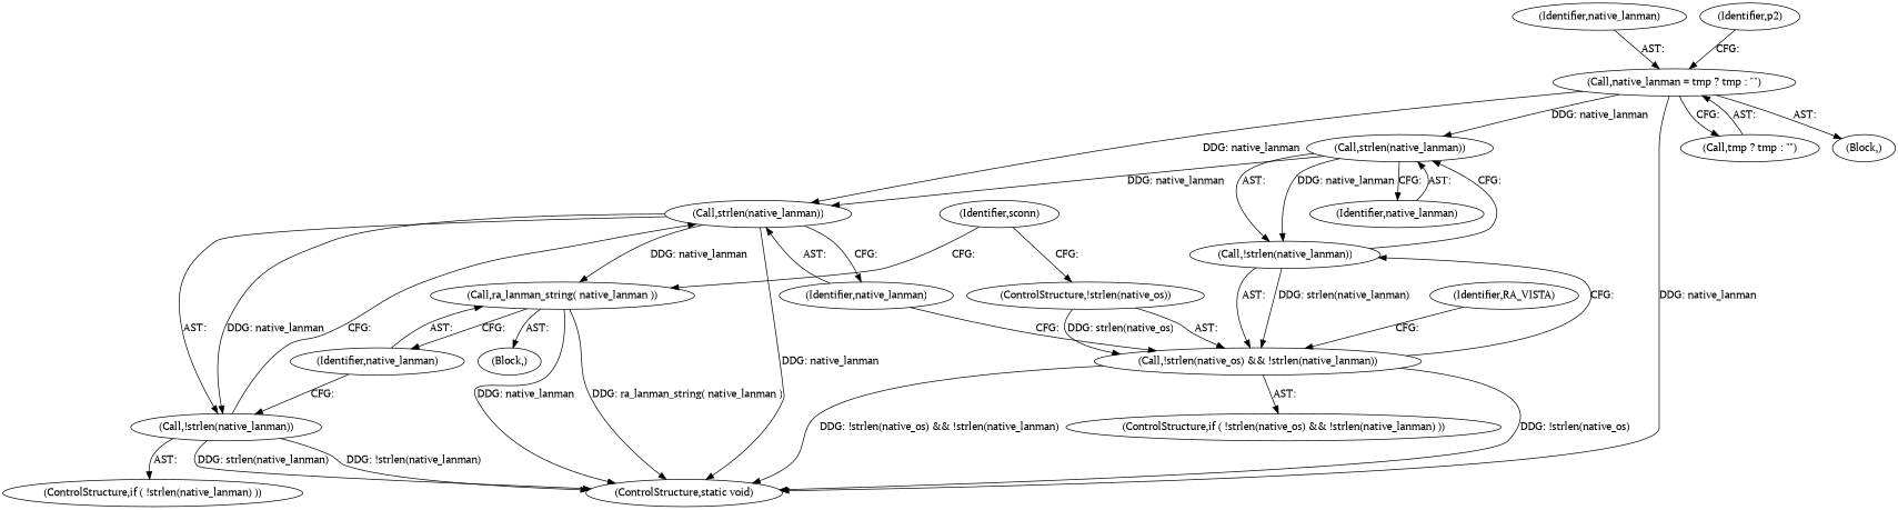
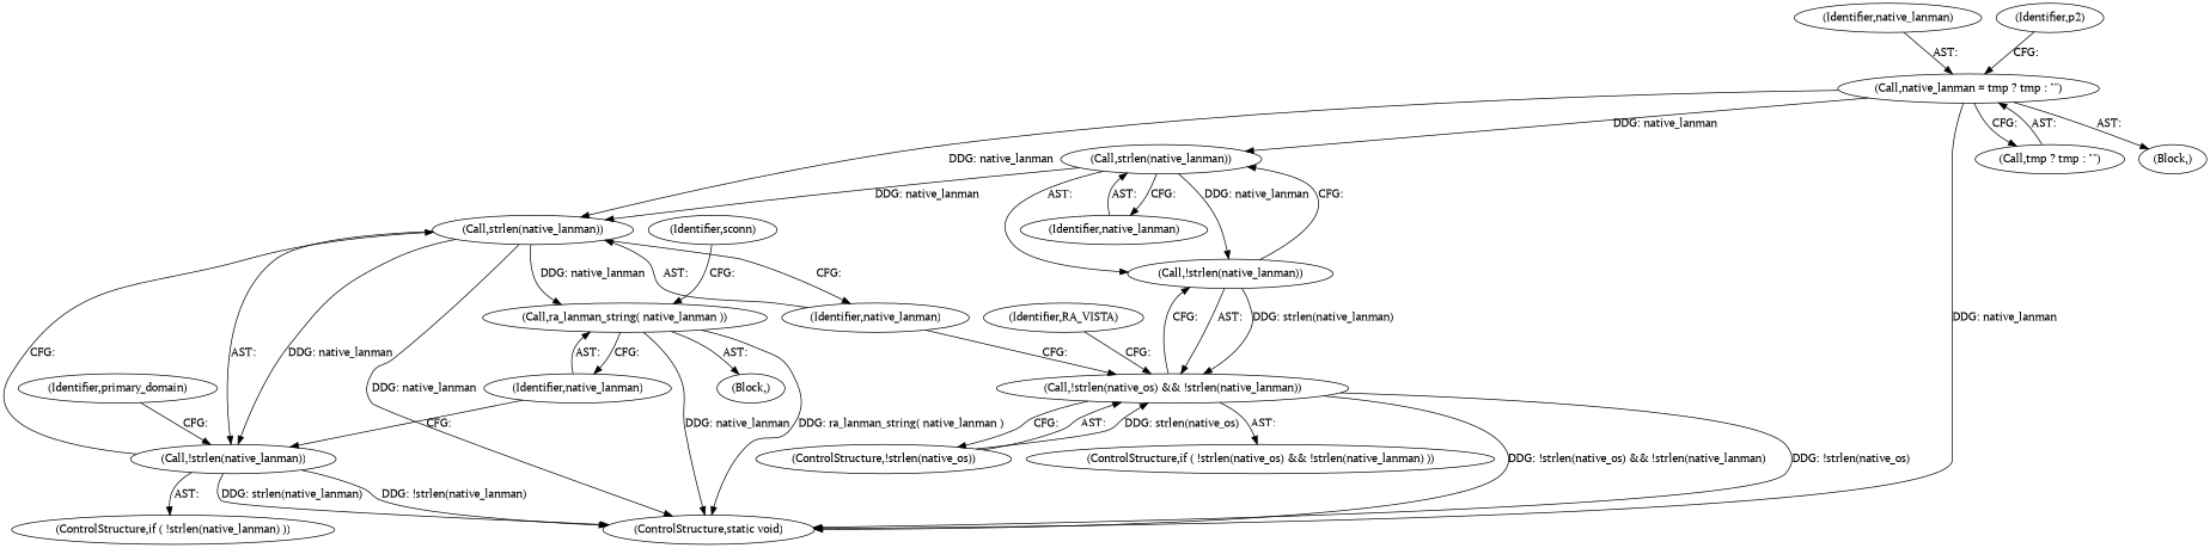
  digraph {
    fontname="PT Serif"
    node [fontname="PT Serif"]
    edge [fontname="PT Serif"]
    n1 [label="(Call,strlen(native_lanman))"]
    n2 [label="(Call,!strlen(native_lanman))"]
    n3 [label="(Call,strlen(native_lanman))"]
    n4 [label="(Identifier,native_lanman)"]
    n5 [label="(Call,!strlen(native_os) && !strlen(native_lanman))"]
    n6 [label="(ControlStructure,static void)"]
    n7 [label="(Call,!strlen(native_lanman))"]
    n8 [label="(Call,ra_lanman_string( native_lanman ))"]
    n9 [label="(Identifier,native_lanman)"]
    n10 [label="(Call,native_lanman = tmp ? tmp : \"\")"]
    n11 [label="(Call,tmp ? tmp : \"\")"]
    n12 [label="(Block,)"]
    n13 [label="(ControlStructure,!strlen(native_os))"]
    n14 [label="(ControlStructure,if ( !strlen(native_os) && !strlen(native_lanman) ))"]
    n15 [label="(ControlStructure,if ( !strlen(native_lanman) ))"]
    n16 [label="(Identifier,native_lanman)"]
    n17 [label="(Block,)"]
    n18 [label="(Identifier,sconn)"]
    n19 [label="(Identifier,RA_VISTA)"]
    n20 [label="(Identifier,native_lanman)"]
+   n21 [label="(Identifier,primary_domain)"]
    n22 [label="(Identifier,p2)"]
    n1 -> n2 [label="AST: "]
    n1 -> n2 [label="DDG: native_lanman"]
    n1 -> n3 [label="DDG: native_lanman"]
    n1 -> n4 [label="CFG: "]
    n2 -> n1 [label="CFG: "]
    n2 -> n5 [label="AST: "]
    n2 -> n5 [label="DDG: strlen(native_lanman)"]
    n3 -> n6 [label="DDG: native_lanman"]
    n3 -> n7 [label="AST: "]
    n3 -> n7 [label="DDG: native_lanman"]
    n3 -> n8 [label="DDG: native_lanman"]
    n3 -> n9 [label="CFG: "]
    n4 -> n1 [label="AST: "]
    n5 -> n2 [label="CFG: "]
    n5 -> n6 [label="DDG: !strlen(native_os)"]
    n5 -> n6 [label="DDG: !strlen(native_os) && !strlen(native_lanman)"]
-   n18 -> n13 [label="CFG: "]
+   n5 -> n13 [label="CFG: "]
    n5 -> n14 [label="AST: "]
    n7 -> n3 [label="CFG: "]
    n7 -> n6 [label="DDG: strlen(native_lanman)"]
    n7 -> n6 [label="DDG: !strlen(native_lanman)"]
    n7 -> n15 [label="AST: "]
    n8 -> n6 [label="DDG: native_lanman"]
    n8 -> n6 [label="DDG: ra_lanman_string( native_lanman )"]
    n8 -> n16 [label="CFG: "]
    n8 -> n17 [label="AST: "]
    n9 -> n3 [label="AST: "]
    n9 -> n5 [label="CFG: "]
    n10 -> n1 [label="DDG: native_lanman"]
    n10 -> n3 [label="DDG: native_lanman"]
    n10 -> n6 [label="DDG: native_lanman"]
    n10 -> n11 [label="CFG: "]
    n10 -> n12 [label="AST: "]
    n11 -> n10 [label="AST: "]
    n13 -> n5 [label="AST: "]
    n13 -> n5 [label="DDG: strlen(native_os)"]
    n16 -> n7 [label="CFG: "]
    n16 -> n8 [label="AST: "]
    n18 -> n8 [label="CFG: "]
    n19 -> n5 [label="CFG: "]
    n20 -> n10 [label="AST: "]
+   n21 -> n7 [label="CFG: "]
    n22 -> n10 [label="CFG: "]
  }
